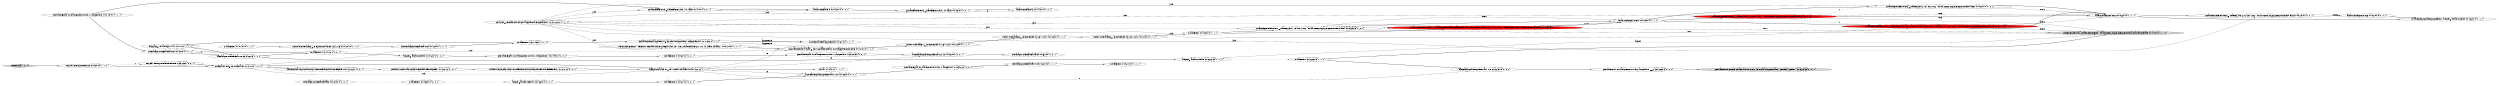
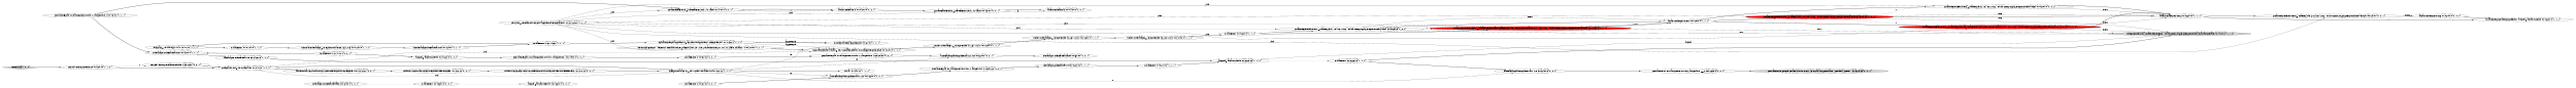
  digraph {
    fontname="DejaVu Serif"
    rankdir=LR
    node [fillcolor=white fontname="DejaVu Serif" shape=ellipse style=filled]
    edge [fontname="DejaVu Serif" style=bold]
    n1 [label="conf.setInt(MRJobConfig.MR_AM_IGNORE_BLACKLISTING_BLACKLISTED_NODE_PERECENT,-1)@@@7@@@['0', '0', '1']"]
    n2 [label="MyResourceManager rm = new MyResourceManager(conf)@@@8@@@['1', '1', '1']"]
    n3 [label="assertBlacklistAdditionsAndRemovals(0,0,rm)@@@64@@@['0', '0', '1']"]
    n4 [label="rm.start()@@@9@@@['1', '1', '1']"]
    n5 [label="assertBlacklistAdditionsAndRemovals(2,0,rm)@@@52@@@['0', '0', '1']"]
    n6 [label="assertBlacklistAdditionsAndRemovals(0,0,rm)@@@58@@@['0', '0', '1']"]
    n7 [label="MyContainerAllocator allocator = new MyContainerAllocator(rm,conf,appAttemptId,mockJob)@@@21@@@['1', '1', '1']"]
    n8 [label="ContainerRequestEvent event2 = createReq(jobId,2,1024,new String((((edu.fdu.CPPDG.tinypdg.pe.ExpressionInfo@4ecb2b)@@@30@@@['0', '0', '1']"]
    n9 [label="allocator.sendRequest(event2)@@@33@@@['1', '1', '1']"]
    n10 [label="ContainerRequestEvent event3 = createReq(jobId,3,1024,new String((((edu.fdu.CPPDG.tinypdg.pe.ExpressionInfo@4ecb3d)@@@34@@@['0', '0', '1']"]
    n11 [label="List<TaskAttemptContainerAssignedEvent> assigned = allocator.schedule()@@@38@@@['1', '1', '1']"]
    n12 [label="Assert.assertTrue(\"No of assignments must be 3\",assigned.size() == 3)@@@65@@@['0', '0', '1']"]
    n13 [fillcolor=lightgray label="Assert.assertTrue(\"Assigned container host not correct\",\"h3\".equals(assig.getContainer().getNodeId().getHost()))@@@67@@@['0', '0', '1']"]
    n14 [label="JobId jobId = MRBuilderUtils.newJobId(appAttemptId.getApplicationId(),0)@@@18@@@['1', '1', '1']"]
    n15 [label="ContainerRequestEvent event1 = createReq(jobId,1,1024,new String((((edu.fdu.CPPDG.tinypdg.pe.ExpressionInfo@4ecb19)@@@26@@@['1', '0', '1']"]
    n16 [fillcolor=red label="ContainerRequestEvent event1 = ContainerRequestCreator.createRequest(jobId,1,Resource.newInstance(1024,1),new String((((edu.fdu.CPPDG.tinypdg.pe.ExpressionInfo@4ec9f9)@@@23@@@['0', '1', '0']"]
    n17 [label="ContainerFailedEvent f1 = createFailEvent(jobId,1,\"h1\",false)@@@41@@@['0', '0', '1']"]
    n18 [fillcolor=red label="ContainerRequestEvent event2 = createReq(jobId,2,2048,new String((((edu.fdu.CPPDG.tinypdg.pe.ExpressionInfo@4ec905)@@@27@@@['1', '0', '0']"]
    n19 [label="ContainerFailedEvent f2 = createFailEvent(jobId,1,\"h2\",false)@@@43@@@['0', '0', '1']"]
    n20 [fillcolor=red label="ContainerRequestEvent event2 = ContainerRequestCreator.createRequest(jobId,2,Resource.newInstance(1024,1),new String((((edu.fdu.CPPDG.tinypdg.pe.ExpressionInfo@4eca10)@@@27@@@['0', '1', '0']"]
    n21 [label="when(mockJob.getReport()).thenReturn(MRBuilderUtils.newJobReport(jobId,\"job\",\"user\",JobState.RUNNING,0,0,0,0,0,0,0,\"jobfile\",null,false,\"\"))@@@20@@@['1', '1', '1']"]
    n22 [label="Assert.assertEquals(\"No of assignments must be 0\",0,assigned.size())@@@59@@@['0', '0', '1']"]
    n23 [label="nodeManager3.nodeHeartbeat(true)@@@60@@@['1', '1', '1']"]
    n24 [label="rm.drainEvents()@@@61@@@['1', '1', '1']"]
    n25 [label="allocator.sendFailure(f2)@@@44@@@['0', '0', '1']"]
    n26 [label="nodeManager1.nodeHeartbeat(true)@@@45@@@['1', '1', '1']"]
    n27 [label="nodeManager2.nodeHeartbeat(true)@@@46@@@['1', '1', '1']"]
    n28 [fillcolor=lightgray label="testResource['1', '0', '0']" shape=diamond]
    n29 [label="LOG.info(\"Running testResource\")@@@3@@@['1', '1', '0']"]
    n30 [label="LOG.info(\"Running testBlackListedNodes\")@@@3@@@['0', '0', '1']"]
    n31 [label="Configuration conf = new Configuration()@@@4@@@['1', '1', '1']"]
    n32 [label="RMApp app = rm.submitApp(1024)@@@10@@@['1', '1', '1']"]
    n33 [label="rm.drainEvents()@@@11@@@['1', '1', '1']"]
    n34 [label="MockNM amNodeManager = rm.registerNode(\"amNM:1234\",2048)@@@12@@@['1', '1', '1']"]
    n35 [label="rm.drainEvents()@@@25@@@['1', '1', '1']"]
    n36 [fillcolor=lightgray label="checkAssignments(new ContainerRequestEvent((((edu.fdu.CPPDG.tinypdg.pe.ExpressionInfo@4eca4e,assigned,false)@@@40@@@['1', '1', '0']"]
    n37 [label="allocator.sendRequest(event1)@@@29@@@['1', '1', '1']"]
    n38 [label="Assert.assertEquals(\"No of assignments must be 0\",0,assigned.size())@@@49@@@['0', '0', '1']"]
    n39 [label="rm.drainEvents()@@@50@@@['0', '0', '1']"]
    n40 [label="Assert.assertEquals(\"No of assignments must be 0\",0,assigned.size())@@@51@@@['0', '0', '1']"]
    n41 [label="nodeManager1.nodeHeartbeat(false)@@@53@@@['0', '0', '1']"]
    n42 [label="amNodeManager.nodeHeartbeat(true)@@@13@@@['1', '1', '1']"]
    n43 [label="Assert.assertEquals(\"No of assignments must be 0\",0,assigned.size())@@@40@@@['1', '1', '1']"]
    n44 [label="allocator.sendFailure(f1)@@@42@@@['0', '0', '1']"]
    n45 [label="rm.drainEvents()@@@57@@@['0', '0', '1']"]
    n46 [label="ApplicationAttemptId appAttemptId = app.getCurrentAppAttempt().getAppAttemptId()@@@15@@@['1', '1', '1']"]
    n47 [label="rm.sendAMLaunched(appAttemptId)@@@16@@@['1', '1', '1']"]
    n48 [label="MockNM nodeManager1 = rm.registerNode(\"h1:1234\",10240)@@@22@@@['1', '1', '1']"]
    n49 [label="conf.setBoolean(MRJobConfig.MR_AM_JOB_NODE_BLACKLISTING_ENABLE,true)@@@5@@@['0', '0', '1']"]
    n50 [label="conf.setInt(MRJobConfig.MAX_TASK_FAILURES_PER_TRACKER,1)@@@6@@@['0', '0', '1']"]
    n51 [label="allocator.sendRequest(event3)@@@37@@@['0', '0', '1']"]
    n52 [label="MockNM nodeManager2 = rm.registerNode(\"h2:1234\",10240)@@@23@@@['1', '1', '1']"]
    n53 [label="MockNM nodeManager3 = rm.registerNode(\"h3:1234\",10240)@@@24@@@['1', '1', '1']"]
    n54 [label="rm.drainEvents()@@@14@@@['1', '1', '1']"]
    n55 [label="assigned = allocator.schedule()@@@48@@@['0', '0', '1']"]
    n56 [label="assigned = allocator.schedule()@@@62@@@['1', '1', '1']"]
    n57 [label="rm.drainEvents()@@@63@@@['1', '1', '1']"]
    n58 [label="rm.drainEvents()@@@47@@@['0', '0', '1']"]
    n59 [label="rm.drainEvents()@@@55@@@['0', '0', '1']"]
    n60 [label="assigned = allocator.schedule()@@@56@@@['0', '0', '1']"]
    n61 [label="nodeManager2.nodeHeartbeat(false)@@@54@@@['0', '0', '1']"]
    n1 -> n2
    n2 -> n3 [label=rm style=solid]
    n2 -> n4
    n2 -> n5 [label=rm style=solid]
    n2 -> n6 [label=rm style=solid]
    n2 -> n7 [label=rm style=solid]
    n3 -> n12
    n5 -> n41
    n6 -> n22
    n7 -> n48
    n8 -> n9
    n8 -> n9 [label=event2 style=solid]
    n9 -> n10
    n9 -> n11
    n10 -> n51 [label=event3 style=solid]
    n10 -> n51
    n12 -> n13
    n14 -> n8 [label=jobId style=solid]
    n14 -> n10 [label=jobId style=solid]
    n14 -> n15 [label=jobId style=solid]
    n14 -> n16 [label=jobId style=solid]
    n14 -> n17 [label=jobId style=solid]
    n14 -> n18 [label=jobId style=solid]
    n14 -> n19 [label=jobId style=solid]
    n14 -> n20 [label=jobId style=solid]
    n14 -> n21 [label=jobId style=solid]
    n15 -> n16 [label=0 style=dashed]
    n15 -> n36 [label=event1 style=solid]
    n15 -> n37 [label=event1 style=solid]
    n15 -> n37
    n16 -> n36 [label=event1 style=solid]
    n16 -> n37 [label=event1 style=solid]
    n16 -> n37
    n17 -> n44
    n17 -> n44 [label=f1 style=solid]
    n18 -> n8 [label=0 style=dashed]
    n18 -> n9 [label=event2 style=solid]
    n18 -> n9
    n18 -> n20 [label=0 style=dashed]
    n18 -> n36 [label=event2 style=solid]
    n19 -> n25
    n19 -> n25 [label=f2 style=solid]
    n20 -> n9 [label=event2 style=solid]
    n20 -> n9
    n20 -> n36 [label=event2 style=solid]
    n21 -> n7
    n22 -> n23
    n23 -> n24
+   n24 -> n56
    n26 -> n27
    n27 -> n56
-   n27 -> n58
    n28 -> n29
    n29 -> n30 [label=0 style=dashed]
    n29 -> n31
    n30 -> n31
    n31 -> n2 [label=conf style=solid]
    n31 -> n2
    n31 -> n7 [label=conf style=solid]
    n31 -> n49
-   n32 -> n27
+   n32 -> n33
    n33 -> n34
    n34 -> n42
    n35 -> n15
    n35 -> n16
    n37 -> n8
    n37 -> n18
    n37 -> n20
    n38 -> n39
    n39 -> n40
    n40 -> n5
    n42 -> n54
    n43 -> n17
    n43 -> n26
    n44 -> n19
    n45 -> n6
    n46 -> n7 [label=appAttemptId style=solid]
    n46 -> n47
    n46 -> n47 [label=appAttemptId style=solid]
    n48 -> n52
    n49 -> n50
    n50 -> n1
    n51 -> n11
    n52 -> n53
    n53 -> n35
    n54 -> n32
    n54 -> n46
    n55 -> n38
    n56 -> n36 [label=assigned style=solid]
    n56 -> n57 [style=dashed]
    n57 -> n3
    n57 -> n36
    n58 -> n26
    n58 -> n55
    n59 -> n60 [style=dashed]
-   n60 -> n45
    n61 -> n59 [style=dashed]
  }
